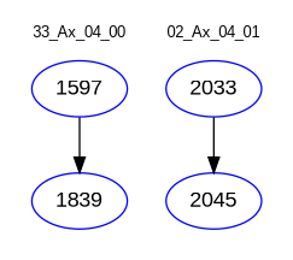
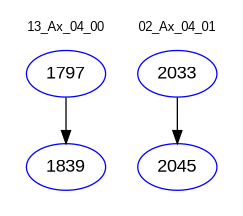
  digraph {
    fontname="Liberation Sans"
    node [color=blue fontname="Liberation Sans"]
    edge [color=black fontname="Liberation Sans"]
-   n1 [label=1597]
+   n1 [label=1797]
    n2 [label=1839]
    n3 [label=2033]
    n4 [label=2045]
    subgraph cluster_1 {
      color=white
      fontsize=10
-     label="33_Ax_04_00"
+     label="13_Ax_04_00"
      n1
      n2
    }
    subgraph cluster_2 {
      color=white
      fontsize=10
      label="02_Ax_04_01"
      n3
      n4
    }
    n1 -> n2
    n3 -> n4
  }
